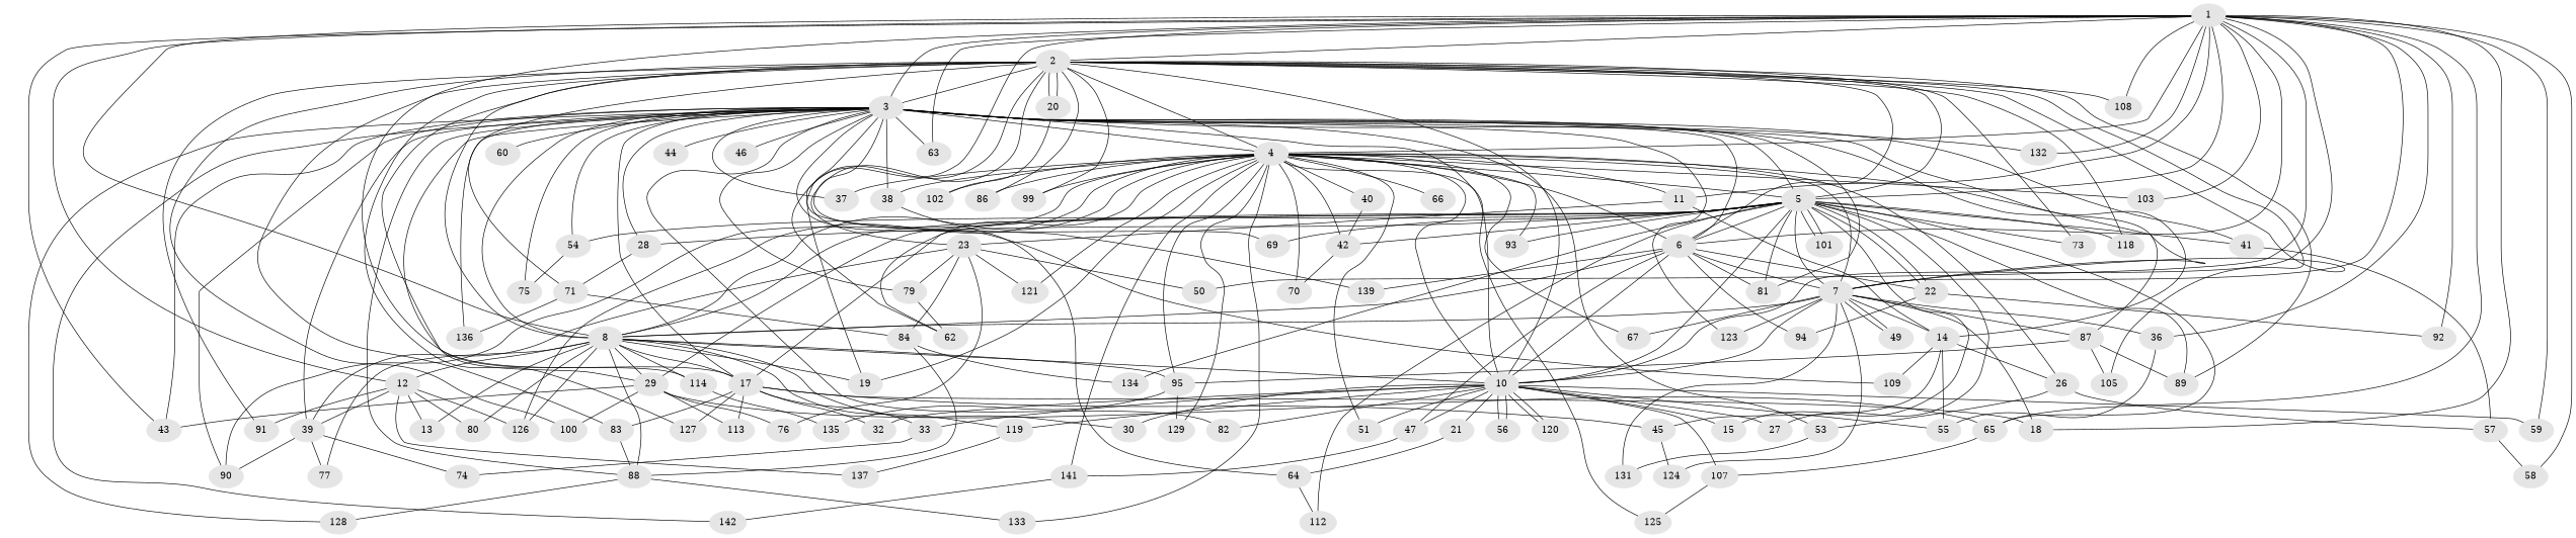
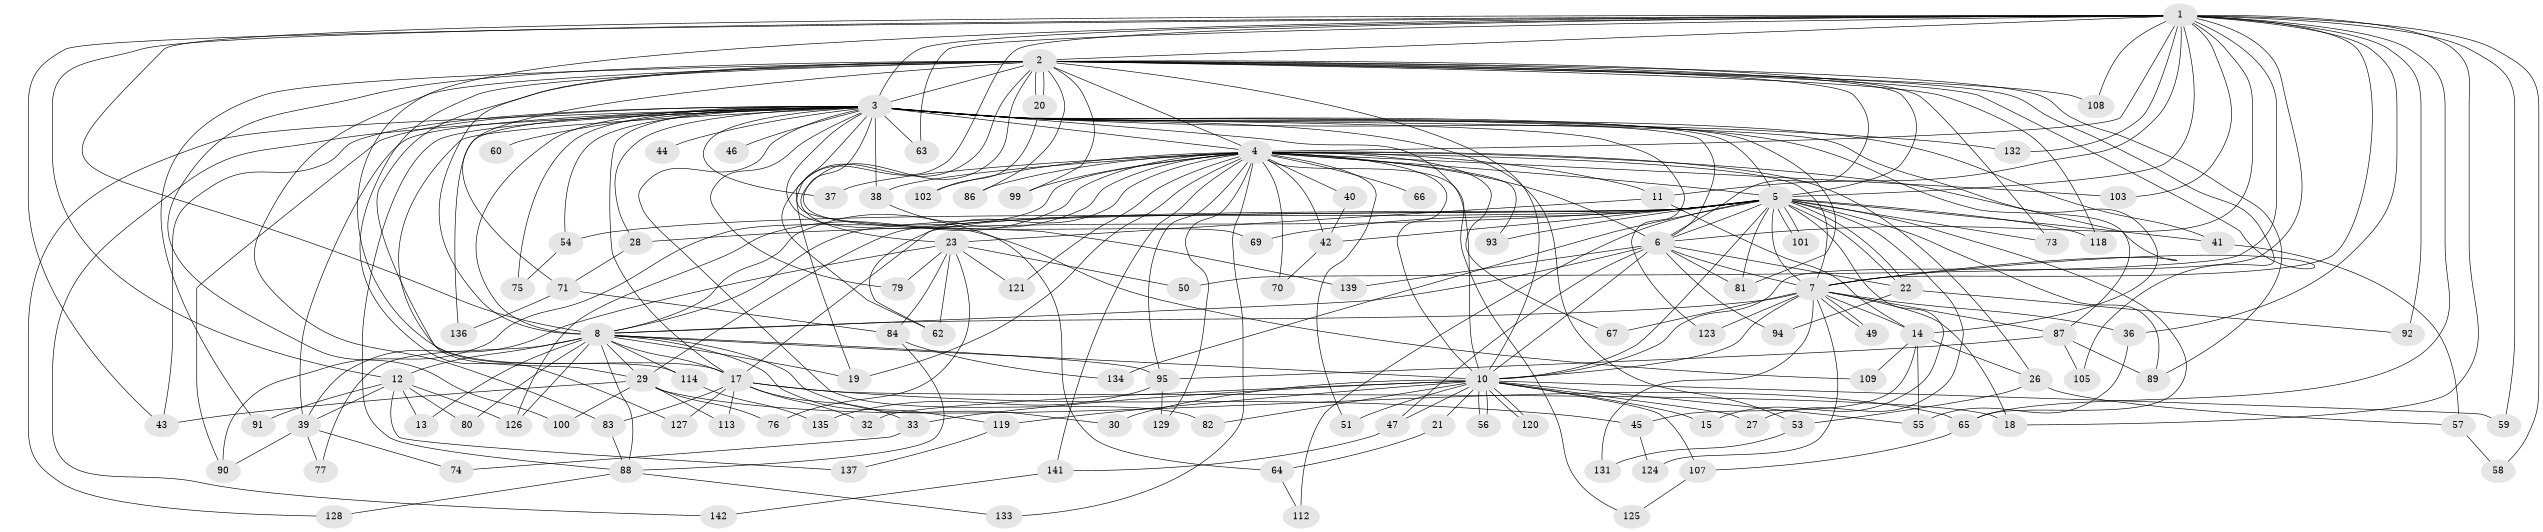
  graph {
    node [color=gray90 style=filled]
    1 [super="+52"]
    2 [super="+31"]
    3 [super="+9"]
    4 [super="+16"]
    5 [super="+72"]
    6 [super="+140"]
    7 [super="+78"]
    8 [super="+34"]
    10 [super="+61"]
    11
    12 [super="+117"]
    17 [super="+130"]
    18 [super="+25"]
    36
    43
    50
    58
    59
    63
    65 [super="+96"]
    92
    103
    108
    132
    62
    19
    20
    23 [super="+35"]
    71 [super="+106"]
    73
    83 [super="+115"]
    86
    89 [super="+104"]
    91
    99
    100
    105
    114
    118
    127
    14 [super="+24"]
    28
    29 [super="+68"]
    37 [super="+48"]
    38
    39 [super="+97"]
    41
    44
    46
    53
    54
    60
    69
    75
    79
    81 [super="+122"]
    82
    88 [super="+110"]
    90 [super="+116"]
    109
    123
    128
    136
    139
    142
    40
    26
    42 [super="+85"]
    51
    66
    67
    70
    87
    93
    95 [super="+98"]
    102
    121
    125
    126 [super="+138"]
    129
    133
    141
    15
    22
    27
    101
    112
    134
    47
    94
    49
    124
    131
    13
    30
    77
    80
    119
    21
    32
    33
    55 [super="+111"]
    56
    107
    120
    137
    45
    113
    76
    84
    135
    64
    74
    57
    1 -- 2
    1 -- 3 [weight=2]
    1 -- 4
    1 -- 5
    1 -- 6
    1 -- 7
    1 -- 8
    1 -- 10
    1 -- 11
    1 -- 12
    1 -- 17
    1 -- 18
    1 -- 36
    1 -- 43
    1 -- 50
    1 -- 58
    1 -- 59
    1 -- 63
    1 -- 65
    1 -- 92
    1 -- 103
    1 -- 108
    1 -- 132
    1 -- 62
    2 -- 3 [weight=2]
    2 -- 4
    2 -- 5
    2 -- 6
    2 -- 7
    2 -- 8 [weight=2]
    2 -- 10
    2 -- 108
    2 -- 19
    2 -- 20
    2 -- 20
    2 -- 23 [weight=2]
    2 -- 71 [weight=2]
    2 -- 73
    2 -- 83
    2 -- 86
    2 -- 89
    2 -- 91
    2 -- 99
    2 -- 100
    2 -- 105
    2 -- 114
    2 -- 118
    2 -- 127
    3 -- 4 [weight=2]
    3 -- 5 [weight=2]
    3 -- 6 [weight=2]
    3 -- 7 [weight=2]
    3 -- 8 [weight=2]
    3 -- 10 [weight=3]
    3 -- 17
    3 -- 43
    3 -- 63
    3 -- 132
    3 -- 14
    3 -- 28
    3 -- 29
    3 -- 37
    3 -- 38
    3 -- 39
    3 -- 41
    3 -- 44
    3 -- 46
    3 -- 53
    3 -- 54
    3 -- 60
    3 -- 69
    3 -- 75
    3 -- 79
    3 -- 81
    3 -- 82
    3 -- 88
    3 -- 90
    3 -- 109
    3 -- 123
    3 -- 128
    3 -- 136
    3 -- 139
    3 -- 142
    4 -- 5
    4 -- 6
    4 -- 7
    4 -- 8 [weight=2]
    4 -- 10
    4 -- 11
    4 -- 103
    4 -- 62
    4 -- 19
    4 -- 86
    4 -- 99
    4 -- 37 [weight=2]
    4 -- 38
    4 -- 90
    4 -- 40
    4 -- 26
    4 -- 42
    4 -- 51
    4 -- 66 [weight=2]
    4 -- 67
    4 -- 70
    4 -- 87
    4 -- 93
    4 -- 95
    4 -- 102
    4 -- 121
    4 -- 125
    4 -- 126
    4 -- 129
    4 -- 133
    4 -- 141
    5 -- 6
    5 -- 7
    5 -- 8
    5 -- 10
    5 -- 17
    5 -- 65
    5 -- 73
    5 -- 89
    5 -- 118
    5 -- 28
    5 -- 29
    5 -- 41
    5 -- 54
    5 -- 69
    5 -- 81
    5 -- 42
    5 -- 93
    5 -- 15
    5 -- 22
    5 -- 22
    5 -- 27
    5 -- 101
    5 -- 101
    5 -- 112
    5 -- 134
    6 -- 7
    6 -- 8
    6 -- 10
    6 -- 81
    6 -- 139
    6 -- 22
    6 -- 47
    6 -- 94
    7 -- 8
    7 -- 10 [weight=2]
    7 -- 18
    7 -- 36
    7 -- 14
    7 -- 123
    7 -- 67
    7 -- 87
    7 -- 49
    7 -- 49
    7 -- 124
    7 -- 131
    8 -- 10
    8 -- 12 [weight=2]
    8 -- 17
    8 -- 19
    8 -- 114
    8 -- 29
    8 -- 88
    8 -- 95
    8 -- 126
    8 -- 13
    8 -- 30
    8 -- 77
    8 -- 80
    8 -- 119
    10 -- 59
    10 -- 82
    10 -- 51
    10 -- 15
    10 -- 27
    10 -- 47
    10 -- 30
    10 -- 119
    10 -- 21
    10 -- 32
    10 -- 33
    10 -- 55
    10 -- 56
    10 -- 56
    10 -- 107
    10 -- 120
    10 -- 120
    11 -- 23
    11 -- 14
    12 -- 91
    12 -- 39
    12 -- 126
    12 -- 13
    12 -- 80
    12 -- 137
    17 -- 18
    17 -- 83
    17 -- 127
    17 -- 32
    17 -- 33
    17 -- 45
    17 -- 113
    36 -- 55
    65 -- 107
    20 -- 102
    23 -- 50
-   79 -- 62
+   23 -- 62
    23 -- 39
    23 -- 79
    23 -- 121
    23 -- 76
    23 -- 84
    71 -- 136
    71 -- 84
    83 -- 88
    114 -- 135
    14 -- 109
    14 -- 26
    14 -- 55
    14 -- 45
    28 -- 71
    29 -- 43
    29 -- 65
    29 -- 100
    29 -- 113
    29 -- 76
    38 -- 64
    39 -- 90
    39 -- 77
    39 -- 74
    41 -- 57
    53 -- 131
    54 -- 75
    88 -- 128
    88 -- 133
    40 -- 42
    26 -- 53
    26 -- 57
    42 -- 70
    87 -- 89
    87 -- 105
    87 -- 95
    95 -- 129
    95 -- 135
    141 -- 142
    22 -- 92
    22 -- 94
    47 -- 141
    119 -- 137
    21 -- 64
    33 -- 74
    107 -- 125
    45 -- 124
    84 -- 88
    84 -- 134
    64 -- 112
    57 -- 58
  }
